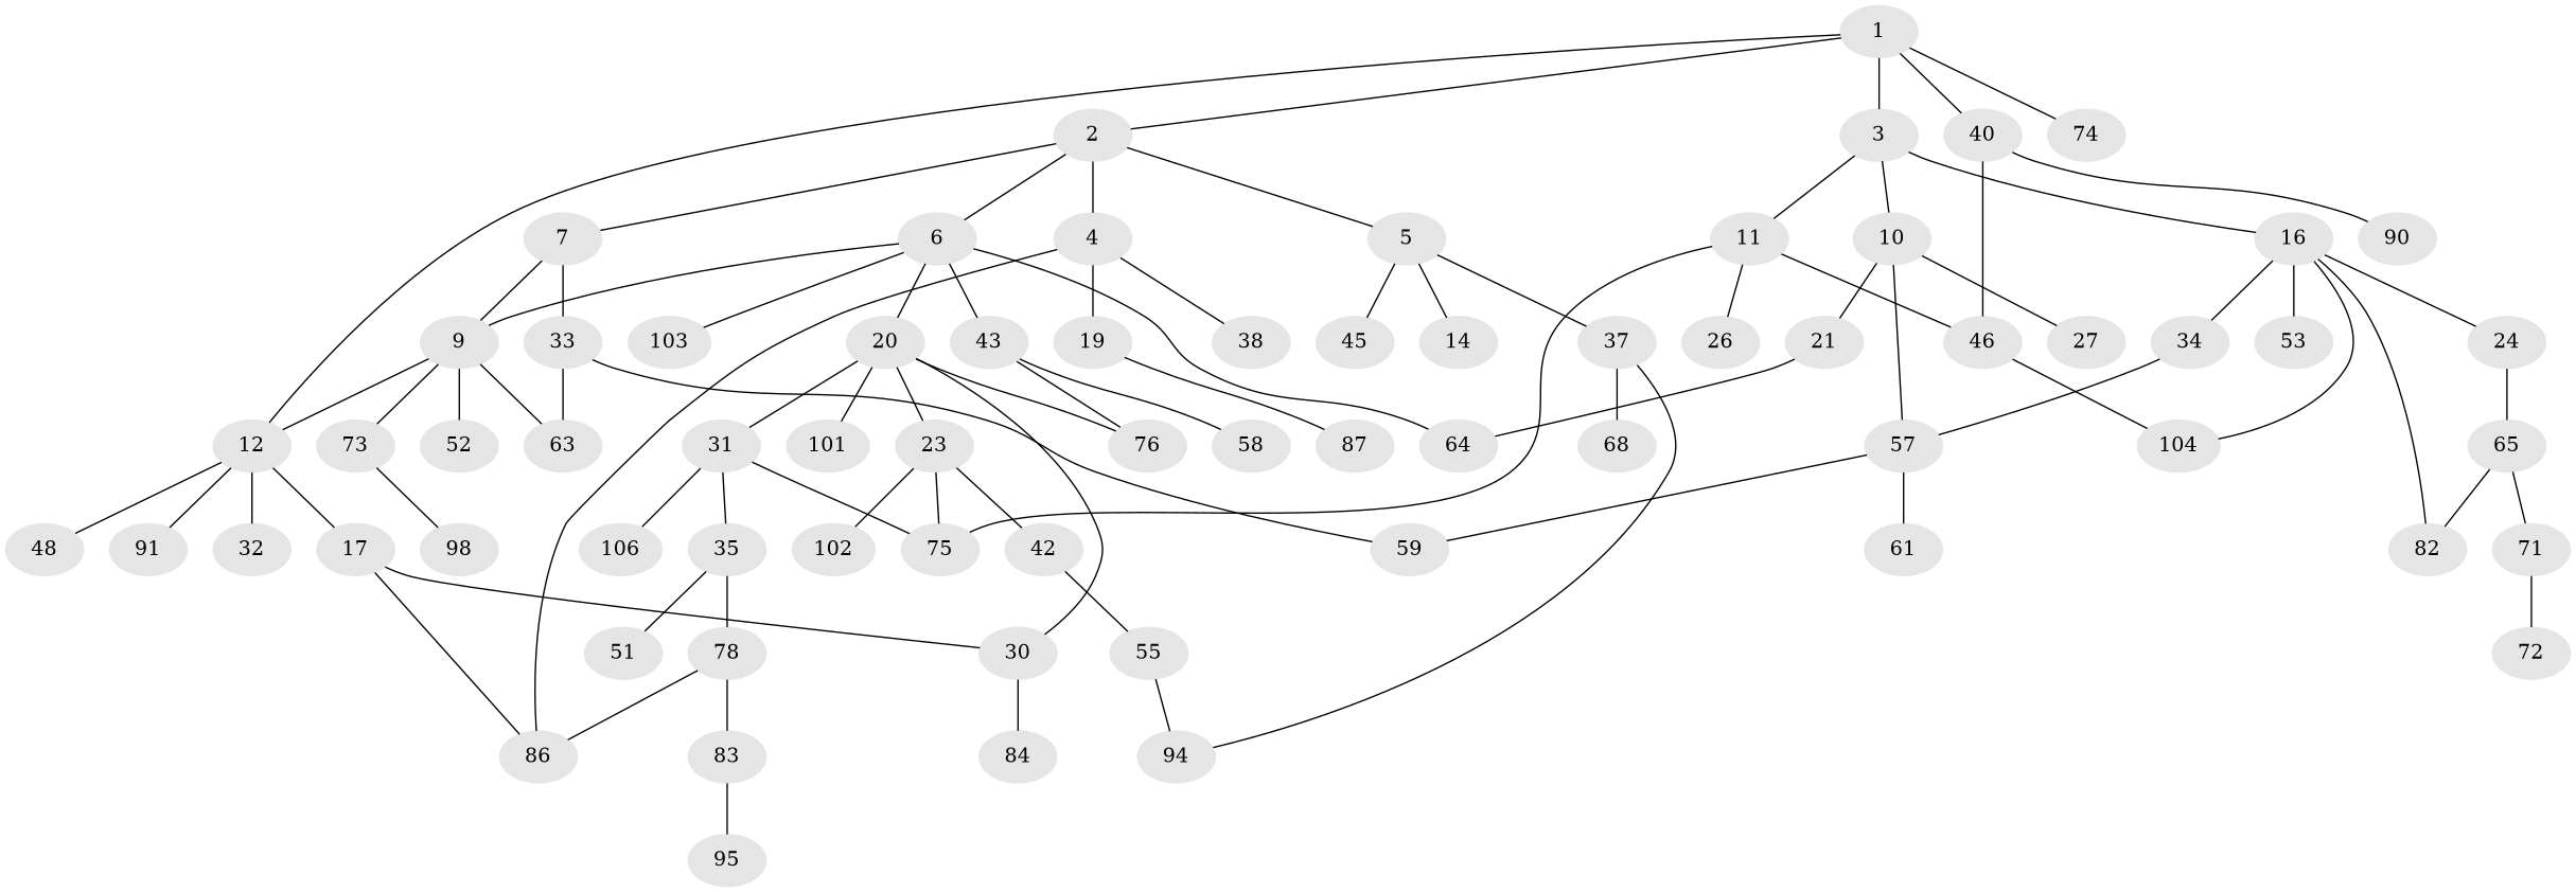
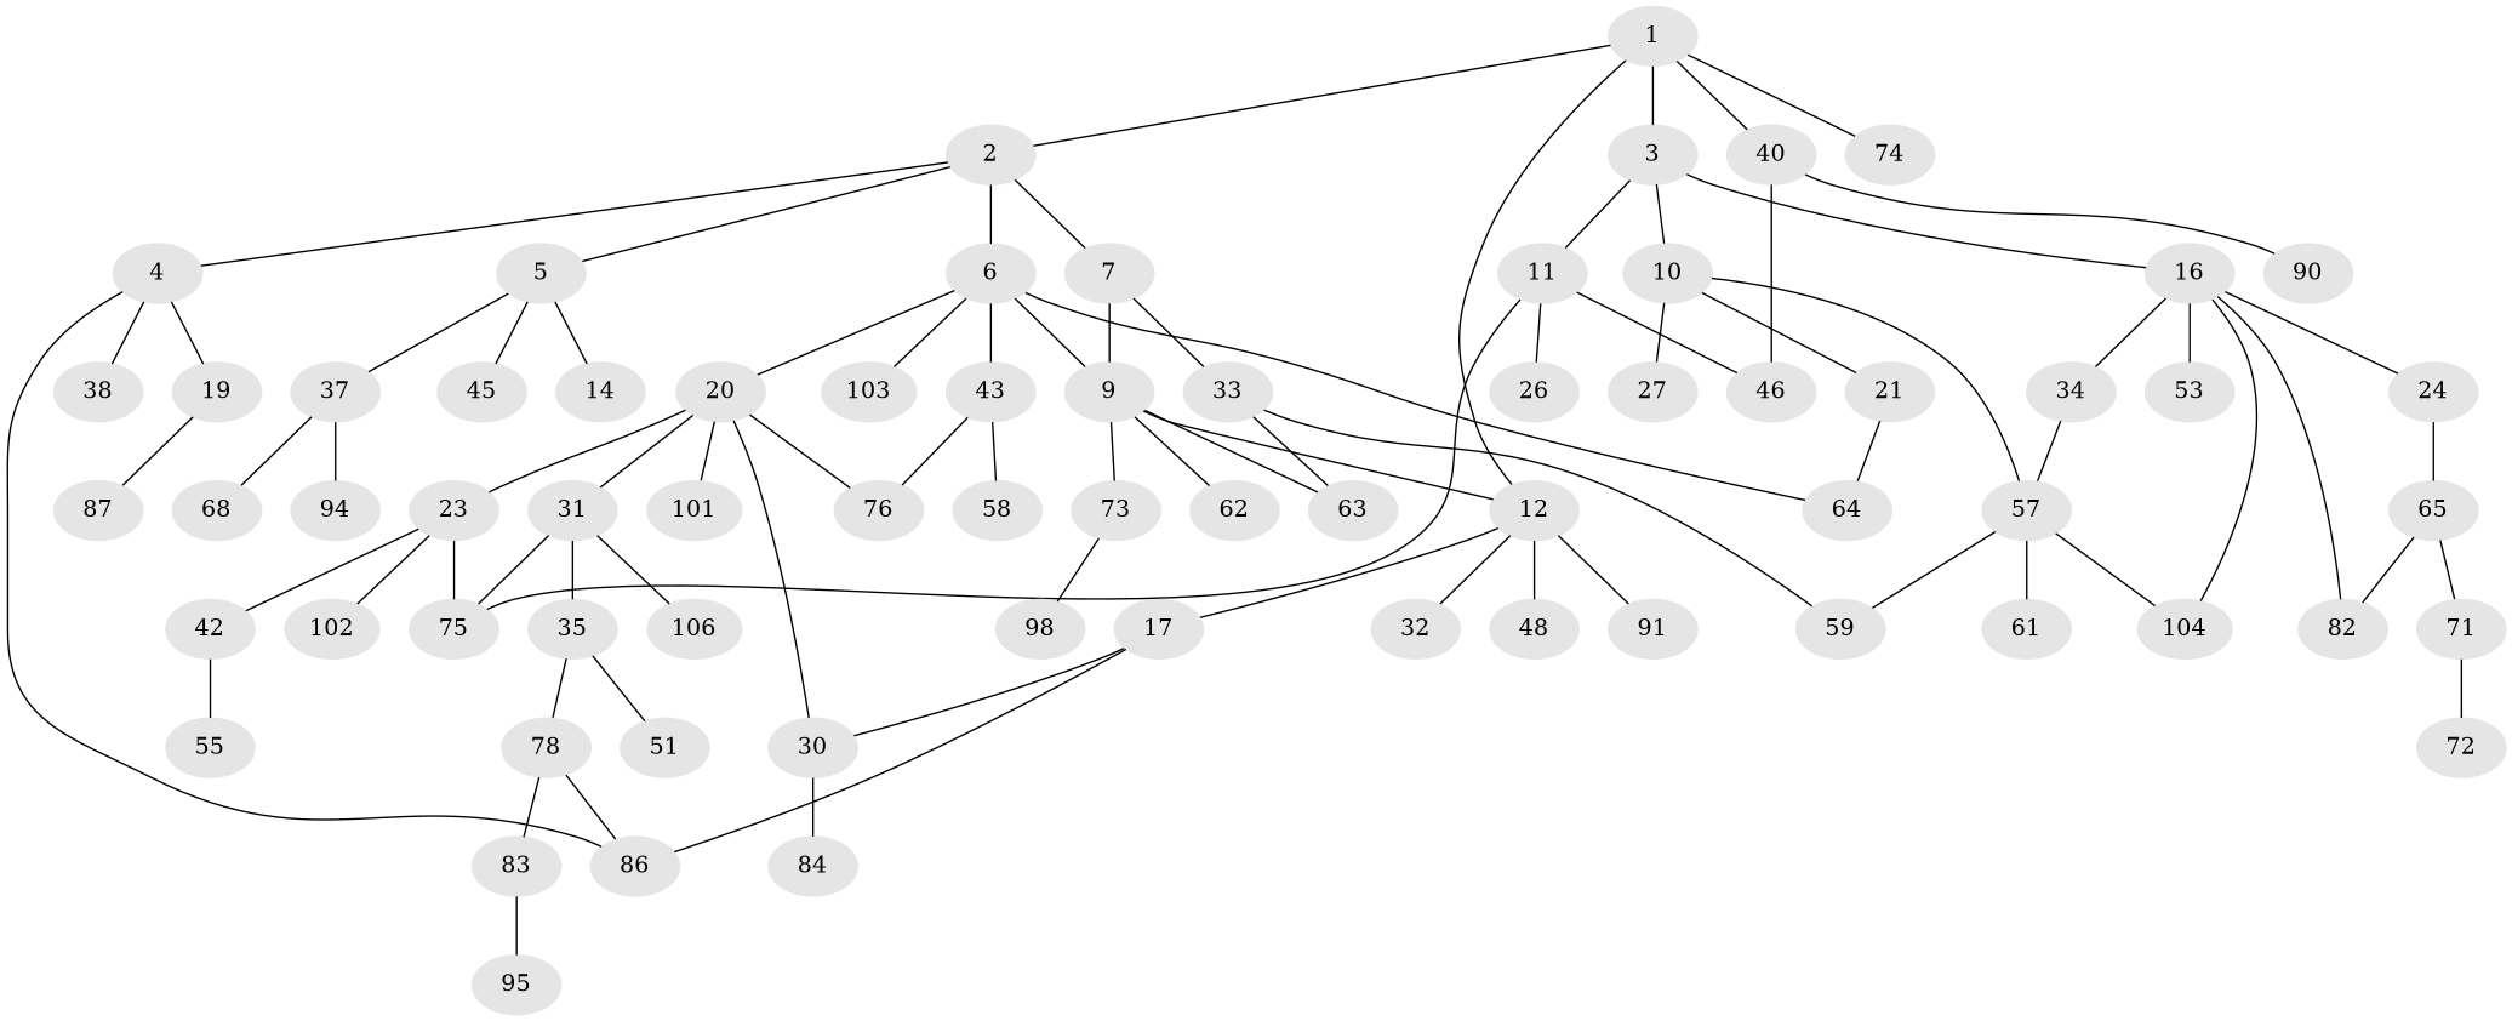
  graph {
    node [color=gray90 style=filled]
    1 [super="+54"]
    2
    3 [super="+15"]
    12 [super="+25"]
    40 [super="+60"]
    74
    4 [super="+69"]
    5 [super="+8"]
    6 [super="+13"]
    7 [super="+67"]
    10 [super="+18"]
    11 [super="+70"]
    16 [super="+28"]
    17 [super="+44"]
    32
    48
    91
    46 [super="+77"]
    90 [super="+107"]
    19
    38
    86 [super="+108"]
    14
    37 [super="+93"]
    45 [super="+49"]
    9 [super="+41"]
    20 [super="+22"]
    43 [super="+88"]
    64
    103
    33 [super="+80"]
    21 [super="+47"]
    27
    57 [super="+105"]
    26
    75
    24 [super="+50"]
    34 [super="+92"]
    53 [super="+66"]
    82
    104
    87
    68
    94
-   52 [super="+97"]
+   52 [super="+97" label=62]
    63 [super="+100"]
    73
    30 [super="+36"]
    23 [super="+62"]
    31 [super="+79"]
    76
    101
    58
    59
    98
    61 [super="+85"]
    65 [super="+99"]
    84
    42
    102
    35 [super="+39"]
    106
    55 [super="+56"]
    71
    51 [super="+89"]
    78 [super="+81"]
    83
    72 [super="+96"]
    95
    1 -- 2
    1 -- 3
    1 -- 12
    1 -- 40
    1 -- 74
    2 -- 4
    2 -- 5
    2 -- 6
    2 -- 7
    3 -- 10
    3 -- 11
    3 -- 16
    12 -- 17
    12 -- 32
    12 -- 48
    12 -- 91
    40 -- 46
    40 -- 90
    4 -- 19
    4 -- 38
    4 -- 86
    5 -- 14
    5 -- 37
    5 -- 45
    6 -- 9
    6 -- 20
    6 -- 43
    6 -- 64
    6 -- 103
    7 -- 9
    7 -- 33
    10 -- 21
    10 -- 27
    10 -- 57
    11 -- 46
    11 -- 26
    11 -- 75
    16 -- 24
    16 -- 34
    16 -- 53
    16 -- 82
    16 -- 104
    17 -- 86
    17 -- 30
-   46 -- 104
+   57 -- 104
    19 -- 87
    37 -- 68
    37 -- 94
    9 -- 12
    9 -- 52
    9 -- 63
    9 -- 73
    20 -- 30
    20 -- 23
    20 -- 31
    20 -- 76
    20 -- 101
    43 -- 76
    43 -- 58
    33 -- 63
    33 -- 59
    21 -- 64
    57 -- 59
    57 -- 61
    24 -- 65
    34 -- 57
    73 -- 98
    30 -- 84
    23 -- 75
    23 -- 42
    23 -- 102
    31 -- 75
    31 -- 35
    31 -- 106
    65 -- 82
    65 -- 71
    42 -- 55
    35 -- 51
    35 -- 78
-   55 -- 94
    71 -- 72
    78 -- 86
    78 -- 83
    83 -- 95
  }
